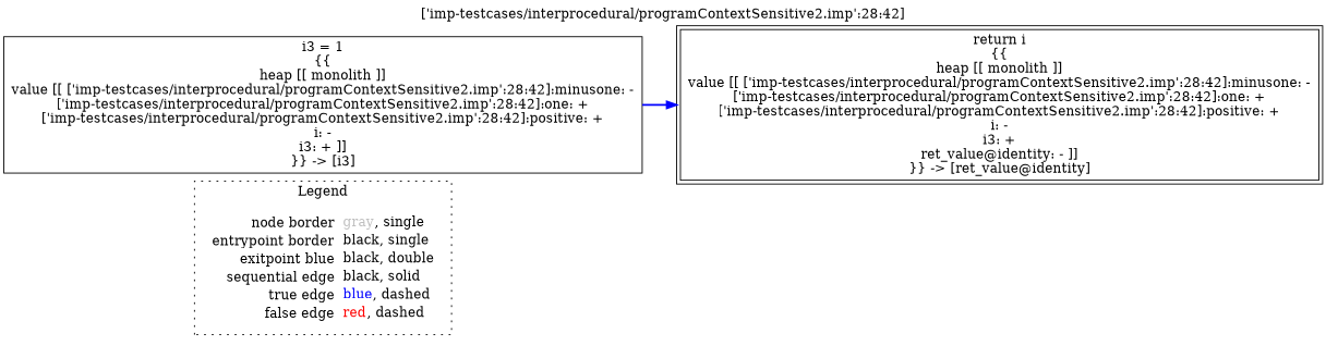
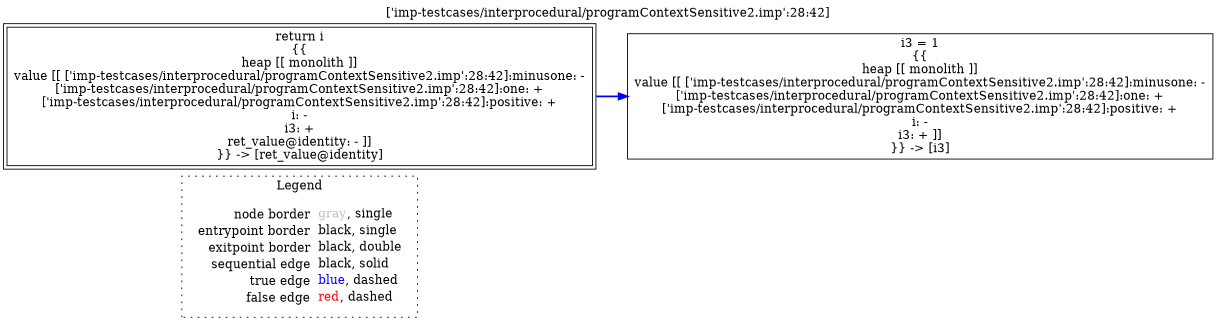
  digraph {
    label="['imp-testcases/interprocedural/programContextSensitive2.imp':28:42]"
    labelloc=t
    rankdir=LR
    node [shape=rect color=black]
-   n1 [label=<<table border="0" cellpadding="2" cellspacing="0" cellborder="0"><tr><td align="right">node border&nbsp;</td><td align="left"><font color="gray">gray</font>, single</td></tr><tr><td align="right">entrypoint border&nbsp;</td><td align="left"><font color="black">black</font>, single</td></tr><tr><td align="right">exitpoint blue&nbsp;</td><td align="left"><font color="black">black</font>, double</td></tr><tr><td align="right">sequential edge&nbsp;</td><td align="left"><font color="black">black</font>, solid</td></tr><tr><td align="right">true edge&nbsp;</td><td align="left"><font color="blue">blue</font>, dashed</td></tr><tr><td align="right">false edge&nbsp;</td><td align="left"><font color="red">red</font>, dashed</td></tr></table>> shape=plaintext color=""]
+   n1 [label=<<table border="0" cellpadding="2" cellspacing="0" cellborder="0"><tr><td align="right">node border&nbsp;</td><td align="left"><font color="gray">gray</font>, single</td></tr><tr><td align="right">entrypoint border&nbsp;</td><td align="left"><font color="black">black</font>, single</td></tr><tr><td align="right">exitpoint border&nbsp;</td><td align="left"><font color="black">black</font>, double</td></tr><tr><td align="right">sequential edge&nbsp;</td><td align="left"><font color="black">black</font>, solid</td></tr><tr><td align="right">true edge&nbsp;</td><td align="left"><font color="blue">blue</font>, dashed</td></tr><tr><td align="right">false edge&nbsp;</td><td align="left"><font color="red">red</font>, dashed</td></tr></table>> shape=plaintext color=""]
    n2 [label=<i3 = 1<BR/>{{<BR/>heap [[ monolith ]]<BR/>value [[ ['imp-testcases/interprocedural/programContextSensitive2.imp':28:42]:minusone: -<BR/>['imp-testcases/interprocedural/programContextSensitive2.imp':28:42]:one: +<BR/>['imp-testcases/interprocedural/programContextSensitive2.imp':28:42]:positive: +<BR/>i: -<BR/>i3: + ]]<BR/>}} -&gt; [i3]>]
    n3 [label=<return i<BR/>{{<BR/>heap [[ monolith ]]<BR/>value [[ ['imp-testcases/interprocedural/programContextSensitive2.imp':28:42]:minusone: -<BR/>['imp-testcases/interprocedural/programContextSensitive2.imp':28:42]:one: +<BR/>['imp-testcases/interprocedural/programContextSensitive2.imp':28:42]:positive: +<BR/>i: -<BR/>i3: +<BR/>ret_value@identity: - ]]<BR/>}} -&gt; [ret_value@identity]> peripheries=2]
    subgraph cluster_1 {
      label=Legend
      style=dotted
      n1
    }
-   n2 -> n3 [color=blue style=bold arrowhead=normal]
+   n3 -> n2 [color=blue style=bold arrowhead=normal]
  }
